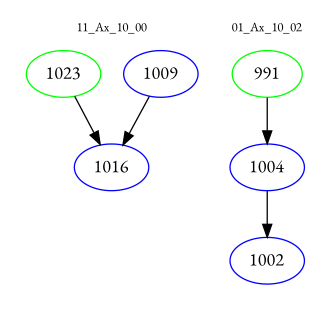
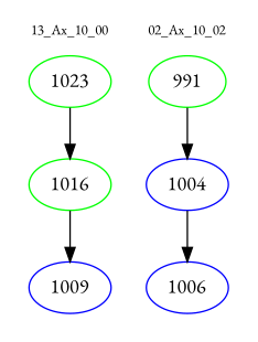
  digraph {
    fontname="EB Garamond"
    node [color=blue fontname="EB Garamond"]
    edge [color=black fontname="EB Garamond"]
-   n1 [label=1016]
+   n1 [color=green label=1016]
    n2 [label=1009]
    n3 [color=green label=1023]
    n4 [label=1004]
    n5 [color=green label=991]
-   n6 [label=1002]
+   n6 [label=1006]
    subgraph cluster_1 {
      color=white
      fontsize=10
-     label="11_Ax_10_00"
+     label="13_Ax_10_00"
      n1
      n2
      n3
    }
    subgraph cluster_2 {
      color=white
      fontsize=10
-     label="01_Ax_10_02"
+     label="02_Ax_10_02"
      n4
      n5
      n6
    }
-   n2 -> n1
+   n1 -> n2
    n3 -> n1
    n4 -> n6
    n5 -> n4
  }
